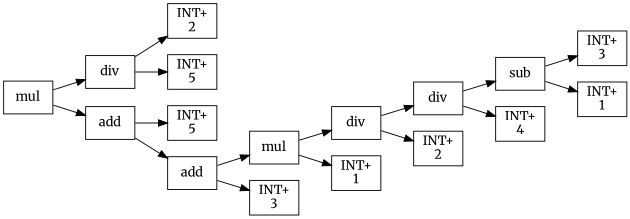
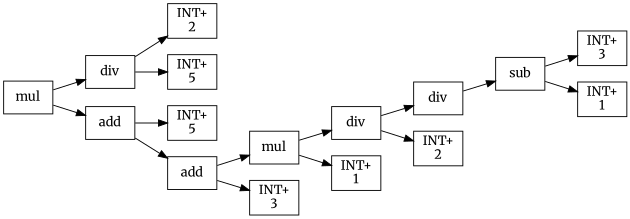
  digraph {
    rankdir=LR
    fontname=Merriweather
    node [shape=box fontname=Merriweather]
    edge [fontname=Merriweather]
    n1 [label=mul]
    n2 [label=div]
    n3 [label=add]
    n4 [label="INT+\n2"]
    n5 [label="INT+\n5"]
    n6 [label="INT+\n5"]
    n7 [label=add]
    n8 [label=mul]
    n9 [label="INT+\n3"]
    n10 [label=div]
    n11 [label="INT+\n1"]
    n12 [label=div]
    n13 [label="INT+\n2"]
    n14 [label=sub]
-   n15 [label="INT+\n4"]
    n16 [label="INT+\n3"]
    n17 [label="INT+\n1"]
    n1 -> n2
    n1 -> n3
    n2 -> n4
    n2 -> n5
    n3 -> n6
    n3 -> n7
    n7 -> n8
    n7 -> n9
    n8 -> n10
    n8 -> n11
    n10 -> n12
    n10 -> n13
    n12 -> n14
-   n12 -> n15
    n14 -> n16
    n14 -> n17
  }
